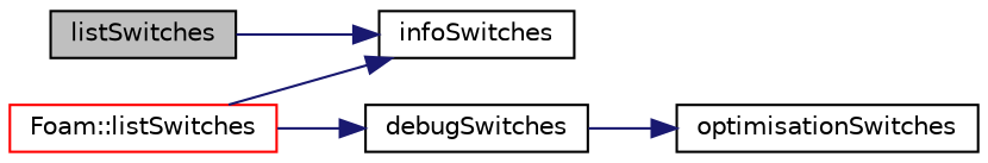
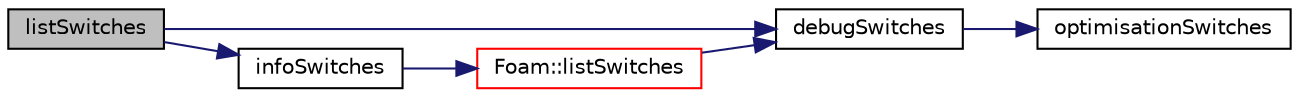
  digraph {
    rankdir=LR
    node [color=black fontname=Helvetica fontsize=10 shape=record]
    edge [color=midnightblue fontname=Helvetica fontsize=10 labelfontname=Helvetica labelfontsize=10 style=solid]
    n1 [fillcolor=grey75 fontcolor=black height=0.2 label=listSwitches style=filled width=0.4]
    n2 [height=0.2 label=debugSwitches width=0.4]
    n3 [height=0.2 label=infoSwitches width=0.4]
    n4 [height=0.2 label=optimisationSwitches width=0.4]
    n5 [color=red height=0.2 label="Foam::listSwitches" width=0.4]
+   n1 -> n2
    n1 -> n3
    n2 -> n4
    n5 -> n2
-   n5 -> n3
+   n3 -> n5
  }
